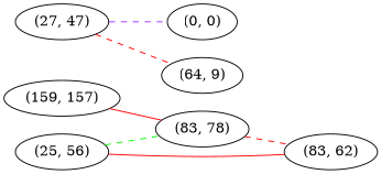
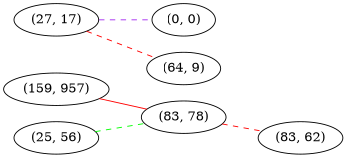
  graph {
    rankdir=LR
    edge [color=red style=dashed weight=1]
-   "(159, 157)"
+   "(159, 157)" [label="(159, 957)"]
    "(83, 78)"
    "(83, 62)"
-   "(27, 47)"
+   "(27, 47)" [label="(27, 17)"]
    "(0, 0)"
    "(64, 9)"
    "(25, 56)"
    "(159, 157)" -- "(83, 78)" [style=solid]
    "(83, 78)" -- "(83, 62)"
    "(27, 47)" -- "(0, 0)" [color=purple weight=4]
    "(27, 47)" -- "(64, 9)"
    "(25, 56)" -- "(83, 78)" [color=green weight=2]
-   "(25, 56)" -- "(83, 62)" [style=solid]
  }
